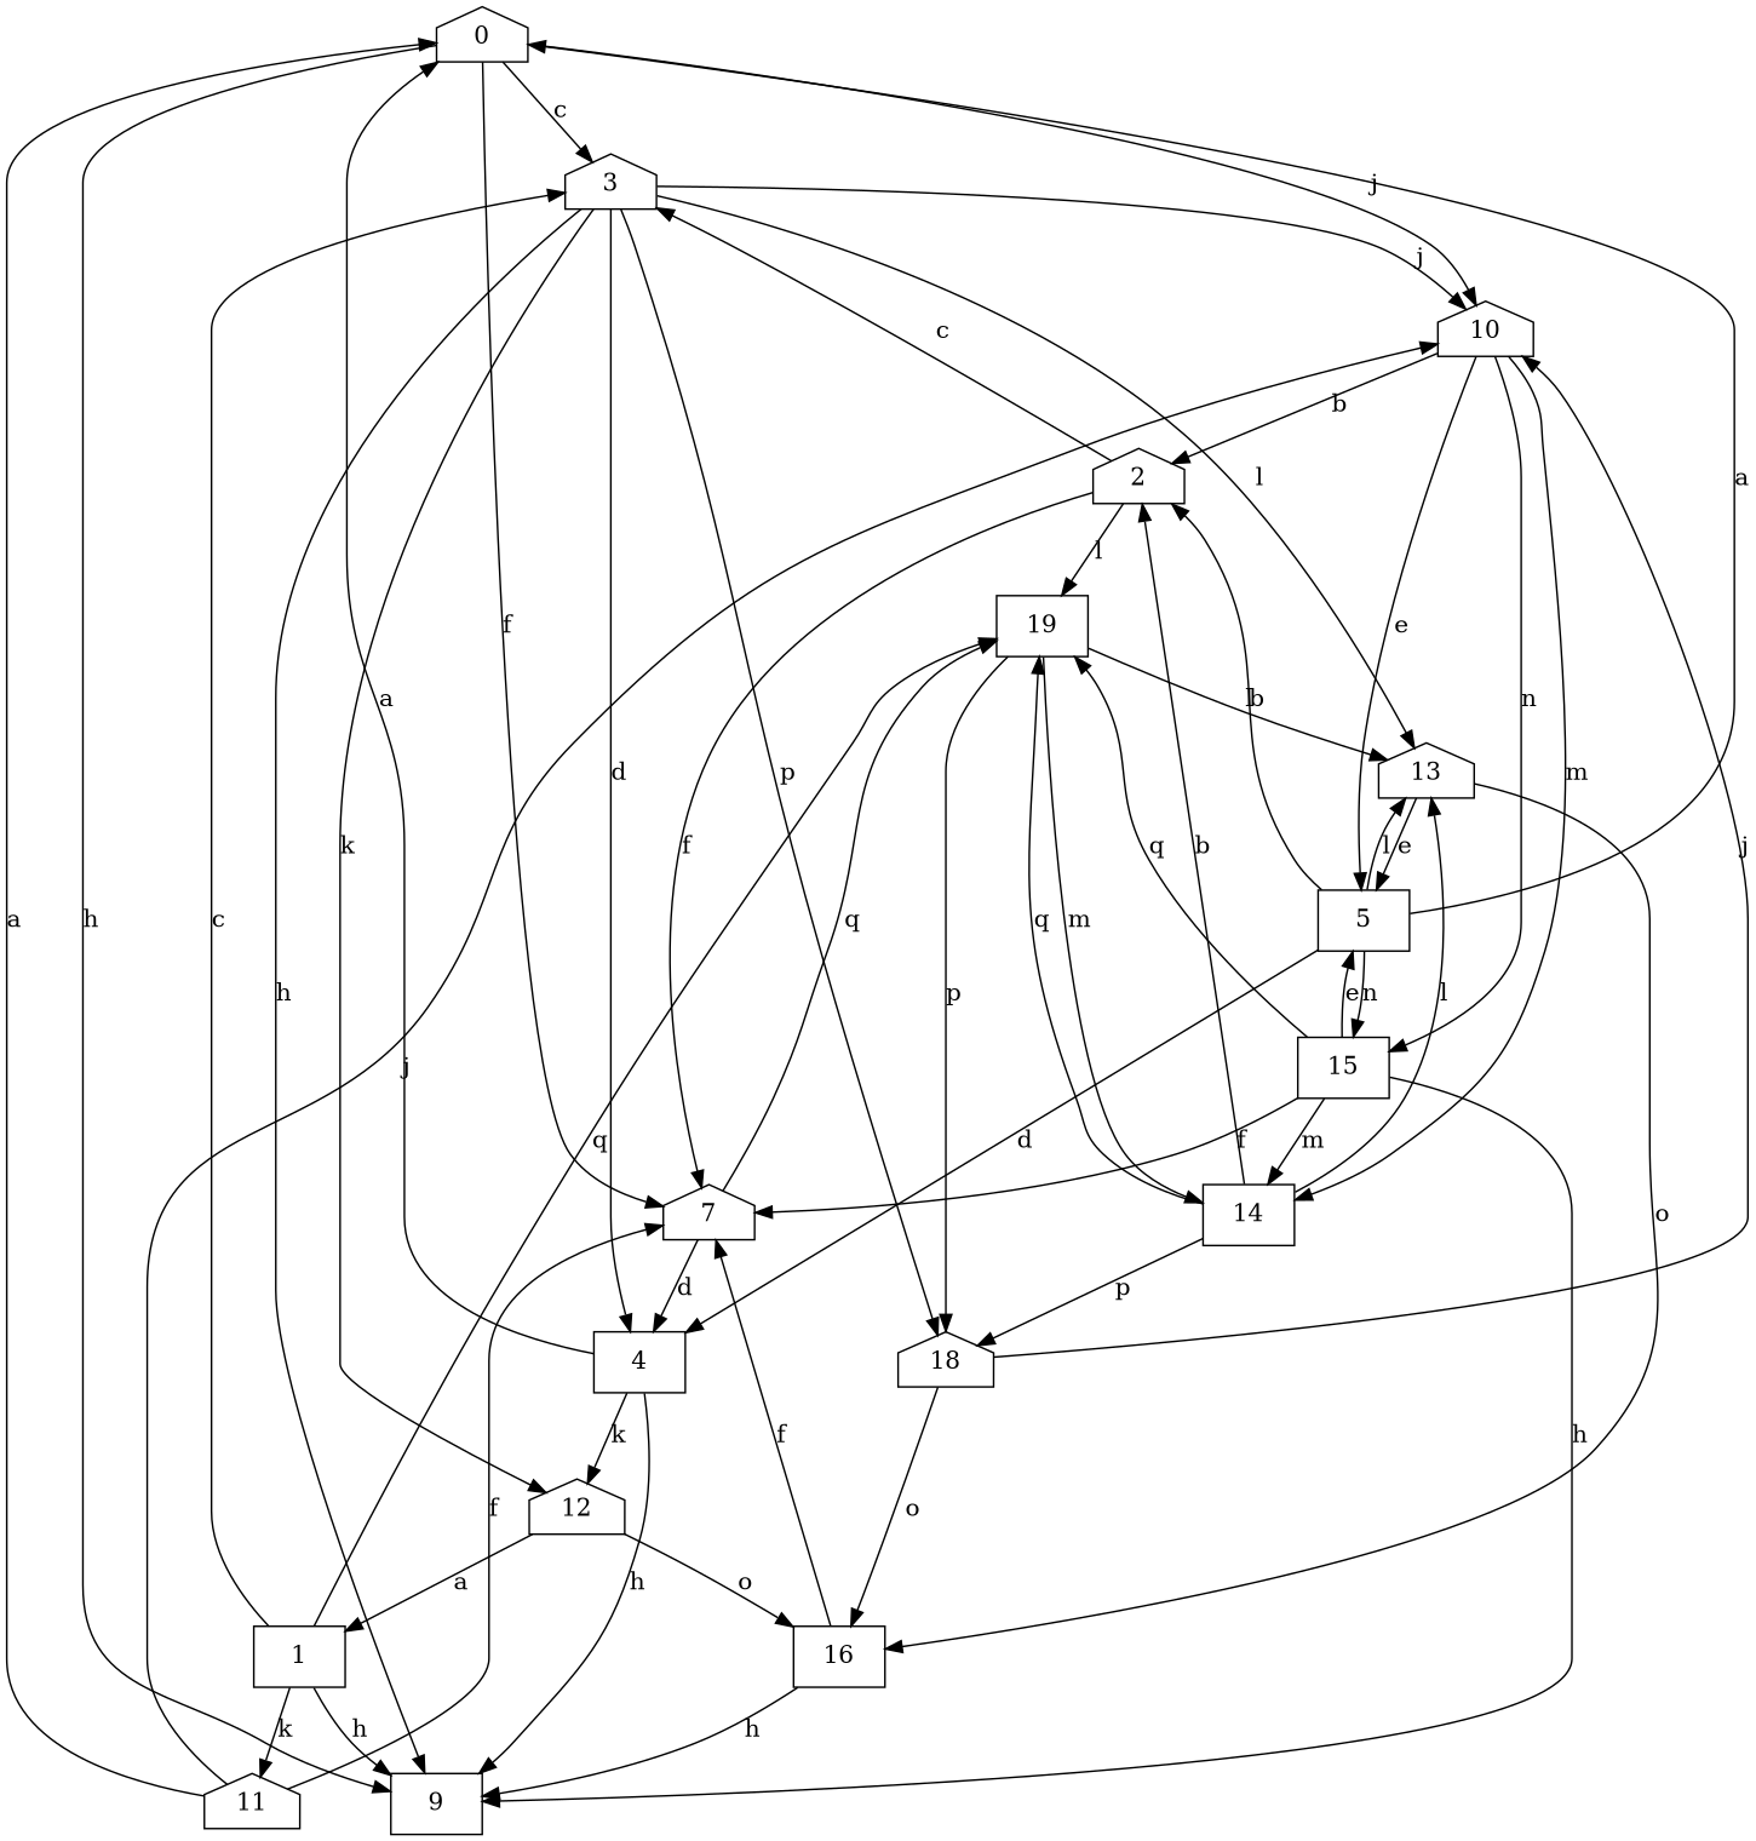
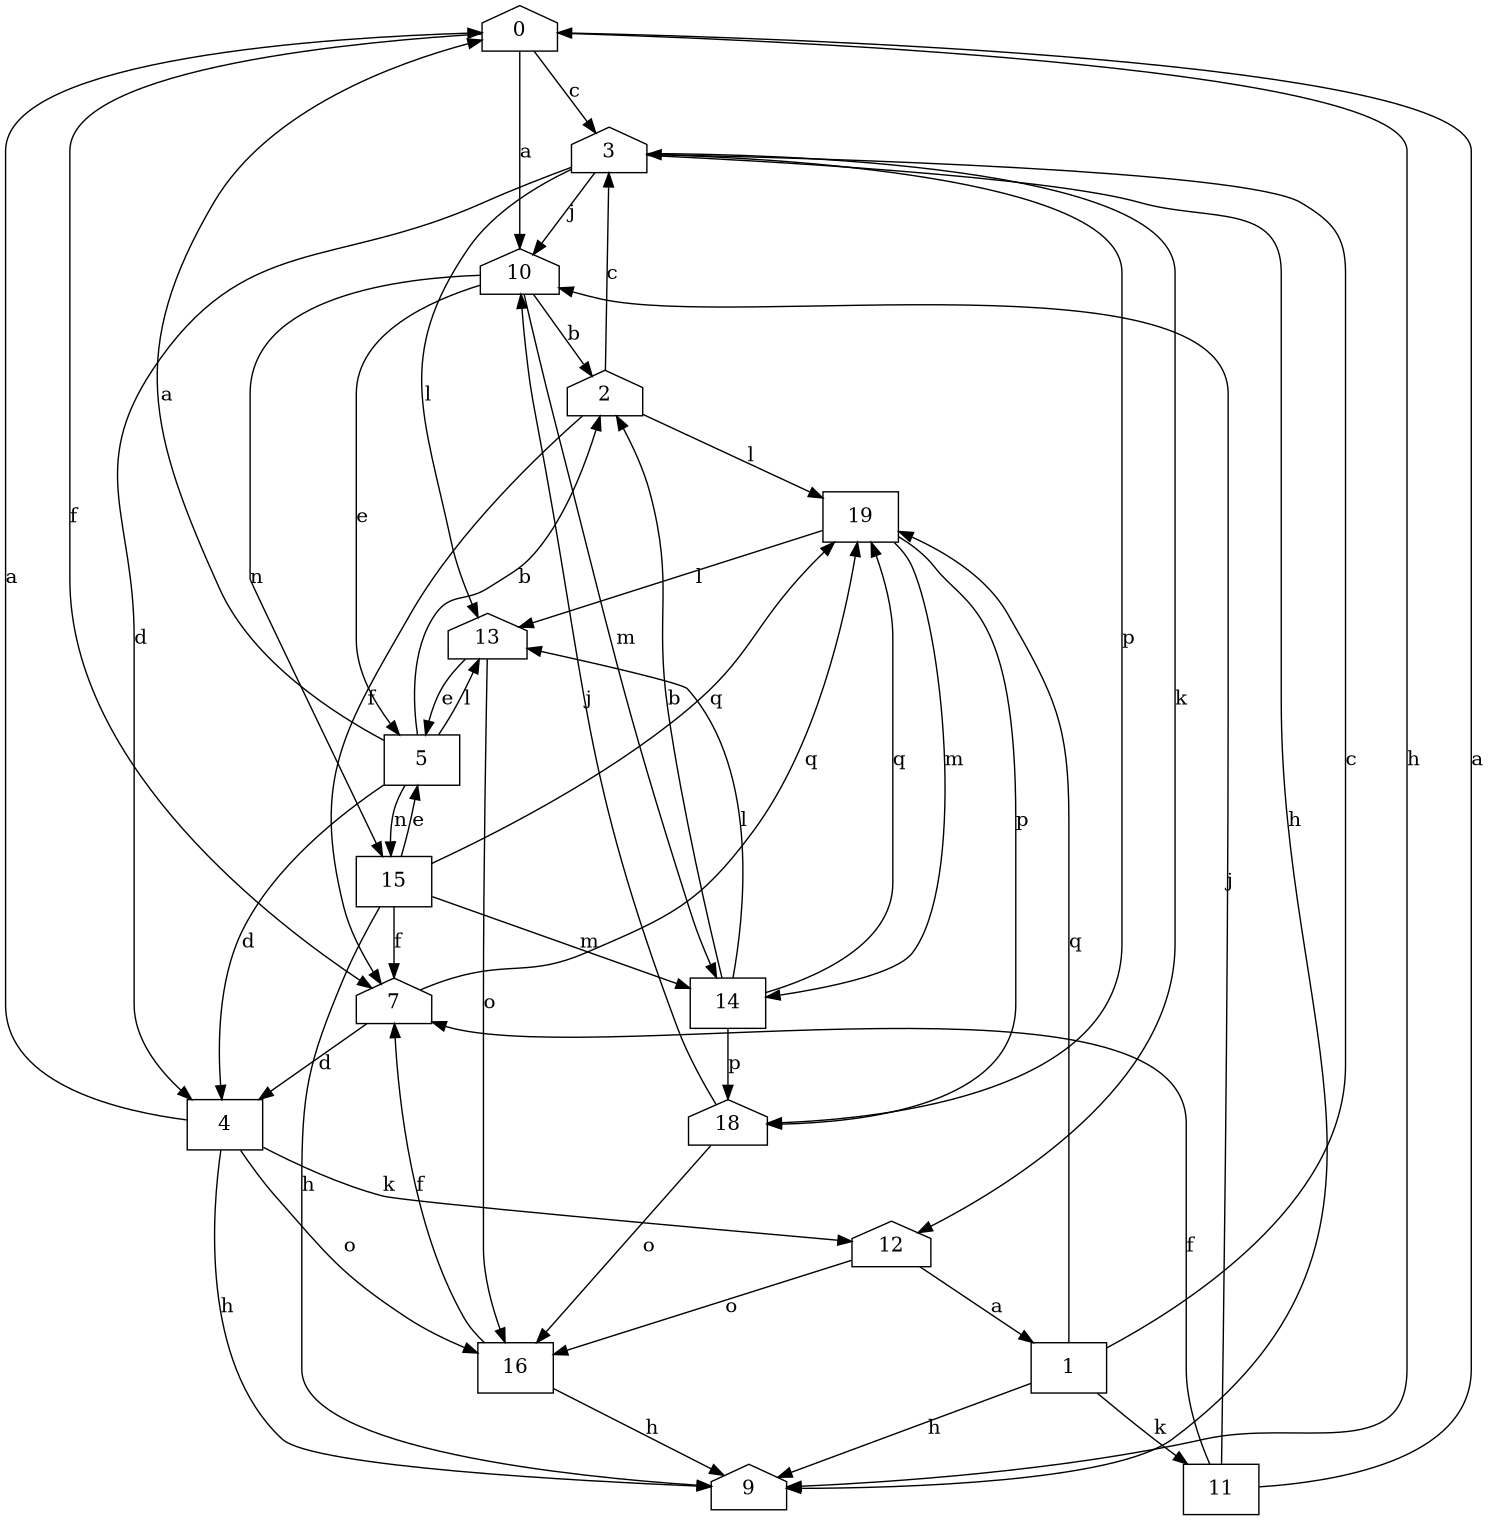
  strict digraph {
    node [shape=house]
    0
    3
    7
-   9 [shape=box]
+   9
    10
    13
    4 [shape=box]
    12
    18
    19 [shape=box]
    2
    5 [shape=box]
    15 [shape=box]
    14 [shape=box]
    1 [shape=box]
-   11
+   11 [shape=box]
    16 [shape=box]
    0 -> 3 [label=c]
    0 -> 7 [label=f]
    0 -> 9 [label=h]
-   0 -> 10 [label=j]
+   0 -> 10 [label=a]
    3 -> 9 [label=h]
    3 -> 10 [label=j]
    3 -> 13 [label=l]
    3 -> 4 [label=d]
    3 -> 12 [label=k]
    3 -> 18 [label=p]
    7 -> 4 [label=d]
    7 -> 19 [label=q]
    10 -> 2 [label=b]
    10 -> 5 [label=e]
    10 -> 15 [label=n]
    10 -> 14 [label=m]
    13 -> 5 [label=e]
    13 -> 16 [label=o]
    4 -> 0 [label=a]
    4 -> 9 [label=h]
    4 -> 12 [label=k]
+   4 -> 16 [label=o]
    12 -> 1 [label=a]
    12 -> 16 [label=o]
    18 -> 10 [label=j]
    18 -> 16 [label=o]
    19 -> 13 [label=l]
    19 -> 18 [label=p]
    19 -> 14 [label=m]
    2 -> 3 [label=c]
    2 -> 7 [label=f]
    2 -> 19 [label=l]
    5 -> 0 [label=a]
    5 -> 13 [label=l]
    5 -> 4 [label=d]
    5 -> 2 [label=b]
    5 -> 15 [label=n]
    15 -> 7 [label=f]
    15 -> 9 [label=h]
    15 -> 19 [label=q]
    15 -> 5 [label=e]
    15 -> 14 [label=m]
    14 -> 13 [label=l]
    14 -> 18 [label=p]
    14 -> 19 [label=q]
    14 -> 2 [label=b]
    1 -> 3 [label=c]
    1 -> 9 [label=h]
    1 -> 19 [label=q]
    1 -> 11 [label=k]
    11 -> 0 [label=a]
    11 -> 7 [label=f]
    11 -> 10 [label=j]
    16 -> 7 [label=f]
    16 -> 9 [label=h]
  }
